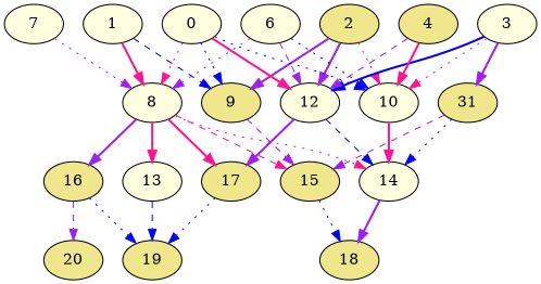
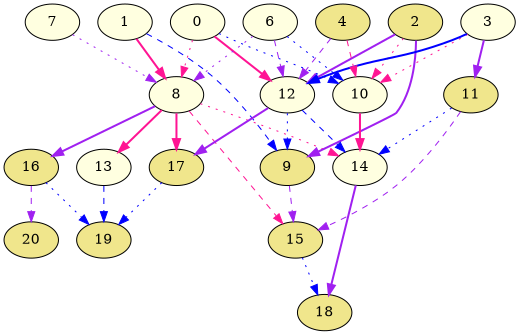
  digraph {
    node [alpha=0.02 fillcolor=lightyellow style=filled]
    edge [color=purple style=bold]
    1 [alpha=0.17 expect_size=35734528]
    8 [alpha=0.17 expect_size=20743168]
    9 [alpha=0.03 expect_size=30744576 fillcolor=khaki]
    13 [alpha=0.08 expect_size=9125888]
    14 [expect_size=18462720]
    15 [alpha=0.19 expect_size=16487424 fillcolor=khaki]
    16 [alpha=0.20 expect_size=33351680 fillcolor=khaki]
    17 [alpha=0.11 expect_size=9355264 fillcolor=khaki]
    19 [alpha=0.04 expect_size=10838016 fillcolor=khaki]
    18 [expect_size=17764352 fillcolor=khaki]
    20 [alpha=0.09 expect_size=18192384 fillcolor=khaki]
    2 [expect_size=22883328 fillcolor=khaki]
    10 [alpha=0.07 expect_size=49345536]
    12 [alpha=0.06 expect_size=51217408]
    3 [alpha=0.04 expect_size=17295360]
-   11 [alpha=0.07 expect_size=12043264 fillcolor=khaki label=31]
+   11 [alpha=0.07 expect_size=12043264 fillcolor=khaki]
    4 [alpha=0.19 expect_size=40347648 fillcolor=khaki]
    n18 [alpha=0.07 expect_size=21352448 label=0]
    6 [alpha=0.10 expect_size=25951232]
    7 [alpha=0.04 expect_size=30767104]
    1 -> 8 [color=deeppink]
    1 -> 9 [color=blue style=dashed]
    8 -> 13 [color=deeppink]
    8 -> 14 [color=deeppink style=dotted]
    8 -> 15 [color=deeppink style=dashed]
    8 -> 16
    8 -> 17 [color=deeppink]
    9 -> 15 [style=dashed]
    13 -> 19 [color=blue style=dashed]
    14 -> 18
    15 -> 18 [color=blue style=dotted]
    16 -> 19 [color=blue style=dotted]
    16 -> 20 [style=dashed]
    17 -> 19 [color=blue style=dotted]
    2 -> 9
    2 -> 10 [color=deeppink style=dotted]
    2 -> 12
    10 -> 14 [color=deeppink]
    12 -> 14 [color=blue style=dashed]
    12 -> 17
    3 -> 10 [color=deeppink style=dotted]
    3 -> 12 [color=blue]
    3 -> 11
    11 -> 14 [color=blue style=dotted]
    11 -> 15 [style=dashed]
-   4 -> 10 [color=deeppink]
+   4 -> 10 [color=deeppink style=dashed]
    4 -> 12 [style=dashed]
    n18 -> 8 [color=deeppink style=dotted]
-   n18 -> 9 [color=blue style=dotted]
+   12 -> 9 [color=blue style=dotted]
    n18 -> 10 [color=blue style=dotted]
    n18 -> 12 [color=deeppink]
    6 -> 8 [style=dotted]
    6 -> 10 [color=blue style=dotted]
    6 -> 12 [style=dashed]
    7 -> 8 [style=dotted]
  }
